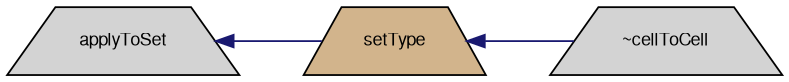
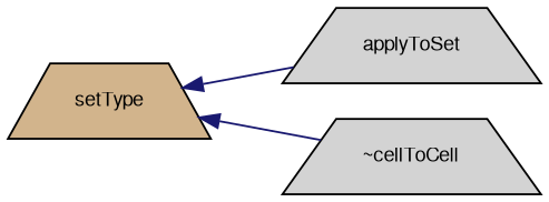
  digraph {
    rankdir=LR
    node [color=black fillcolor=lightgrey fontname=FreeSans fontsize=10 shape=trapezium style=filled]
    edge [color=midnightblue dir=back fontname=FreeSans fontsize=10 labelfontname=FreeSans labelfontsize=10 style=solid]
    n1 [fontcolor=black height=0.2 label=applyToSet width=0.4]
    n2 [fillcolor=tan height=0.2 label=setType width=0.4]
    n3 [height=0.2 label="~cellToCell" width=0.4]
-   n1 -> n2
+   n2 -> n1
    n2 -> n3
  }
